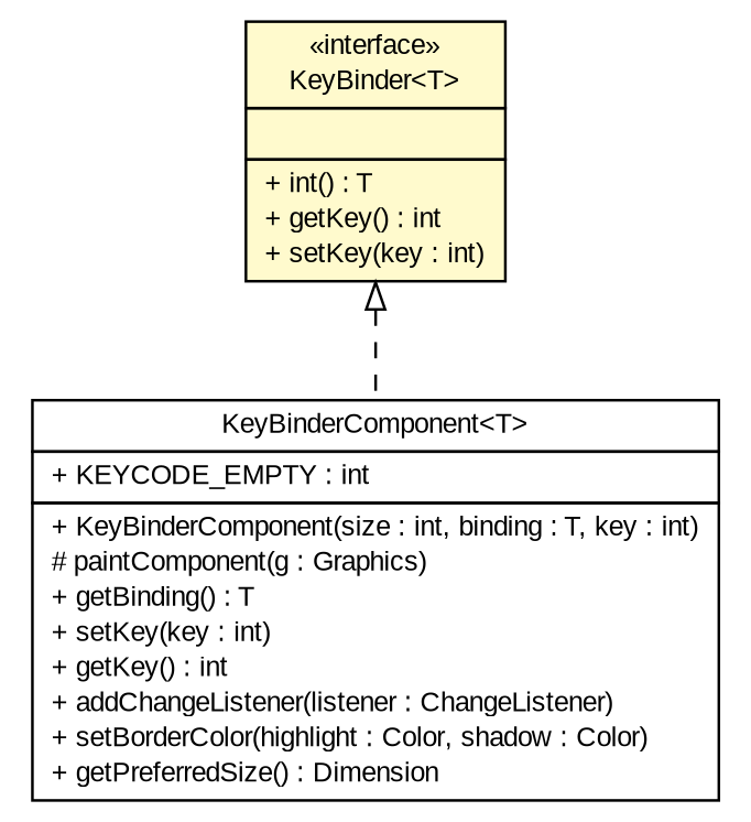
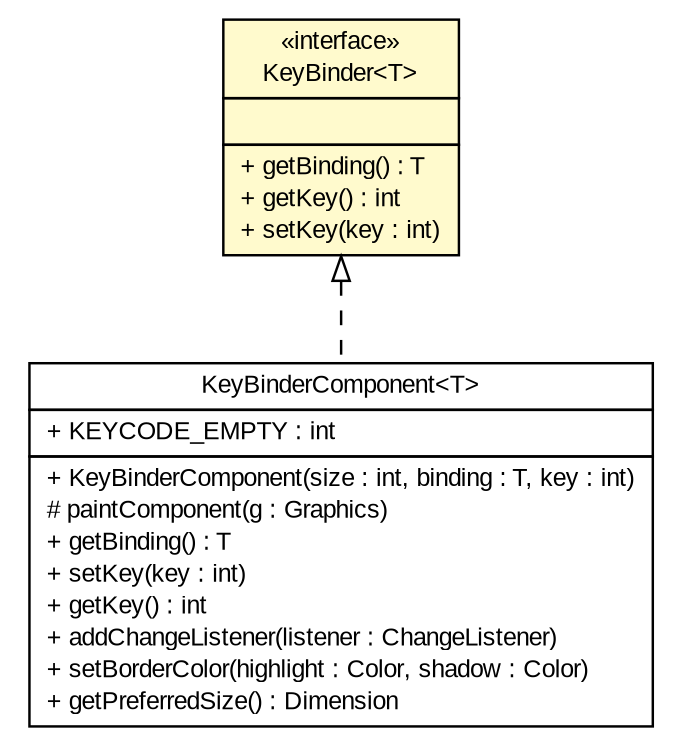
  digraph {
    nodesep=0.25
    ranksep=0.5
    node [fontcolor=black fontname=arial fontsize=10.0 shape=plaintext]
    n1 [label=<<table title="com.github.tilastokeskus.matertis.ui.KeyBinderComponent" border="0" cellborder="1" cellspacing="0" cellpadding="2" port="p" href="../KeyBinderComponent.html"> 		<tr><td><table border="0" cellspacing="0" cellpadding="1"> <tr><td align="center" balign="center"> KeyBinderComponent&lt;T&gt; </td></tr> 		</table></td></tr> 		<tr><td><table border="0" cellspacing="0" cellpadding="1"> <tr><td align="left" balign="left"> + KEYCODE_EMPTY : int </td></tr> 		</table></td></tr> 		<tr><td><table border="0" cellspacing="0" cellpadding="1"> <tr><td align="left" balign="left"> + KeyBinderComponent(size : int, binding : T, key : int) </td></tr> <tr><td align="left" balign="left"> # paintComponent(g : Graphics) </td></tr> <tr><td align="left" balign="left"> + getBinding() : T </td></tr> <tr><td align="left" balign="left"> + setKey(key : int) </td></tr> <tr><td align="left" balign="left"> + getKey() : int </td></tr> <tr><td align="left" balign="left"> + addChangeListener(listener : ChangeListener) </td></tr> <tr><td align="left" balign="left"> + setBorderColor(highlight : Color, shadow : Color) </td></tr> <tr><td align="left" balign="left"> + getPreferredSize() : Dimension </td></tr> 		</table></td></tr> 		</table>>]
-   n2 [label=<<table title="com.github.tilastokeskus.matertis.ui.util.KeyBinder" border="0" cellborder="1" cellspacing="0" cellpadding="2" port="p" bgcolor="lemonChiffon" href="./KeyBinder.html"> 		<tr><td><table border="0" cellspacing="0" cellpadding="1"> <tr><td align="center" balign="center"> &#171;interface&#187; </td></tr> <tr><td align="center" balign="center"> KeyBinder&lt;T&gt; </td></tr> 		</table></td></tr> 		<tr><td><table border="0" cellspacing="0" cellpadding="1"> <tr><td align="left" balign="left">  </td></tr> 		</table></td></tr> 		<tr><td><table border="0" cellspacing="0" cellpadding="1"> <tr><td align="left" balign="left"> + int() : T </td></tr> <tr><td align="left" balign="left"> + getKey() : int </td></tr> <tr><td align="left" balign="left"> + setKey(key : int) </td></tr> 		</table></td></tr> 		</table>>]
+   n2 [label=<<table title="com.github.tilastokeskus.matertis.ui.util.KeyBinder" border="0" cellborder="1" cellspacing="0" cellpadding="2" port="p" bgcolor="lemonChiffon" href="./KeyBinder.html"> 		<tr><td><table border="0" cellspacing="0" cellpadding="1"> <tr><td align="center" balign="center"> &#171;interface&#187; </td></tr> <tr><td align="center" balign="center"> KeyBinder&lt;T&gt; </td></tr> 		</table></td></tr> 		<tr><td><table border="0" cellspacing="0" cellpadding="1"> <tr><td align="left" balign="left">  </td></tr> 		</table></td></tr> 		<tr><td><table border="0" cellspacing="0" cellpadding="1"> <tr><td align="left" balign="left"> + getBinding() : T </td></tr> <tr><td align="left" balign="left"> + getKey() : int </td></tr> <tr><td align="left" balign="left"> + setKey(key : int) </td></tr> 		</table></td></tr> 		</table>>]
    n2 -> n1 [arrowtail=empty dir=back fontname=arial fontsize=10 headport=p labelfontname=arial labelfontsize=10 style=dashed tailport=p]
  }
